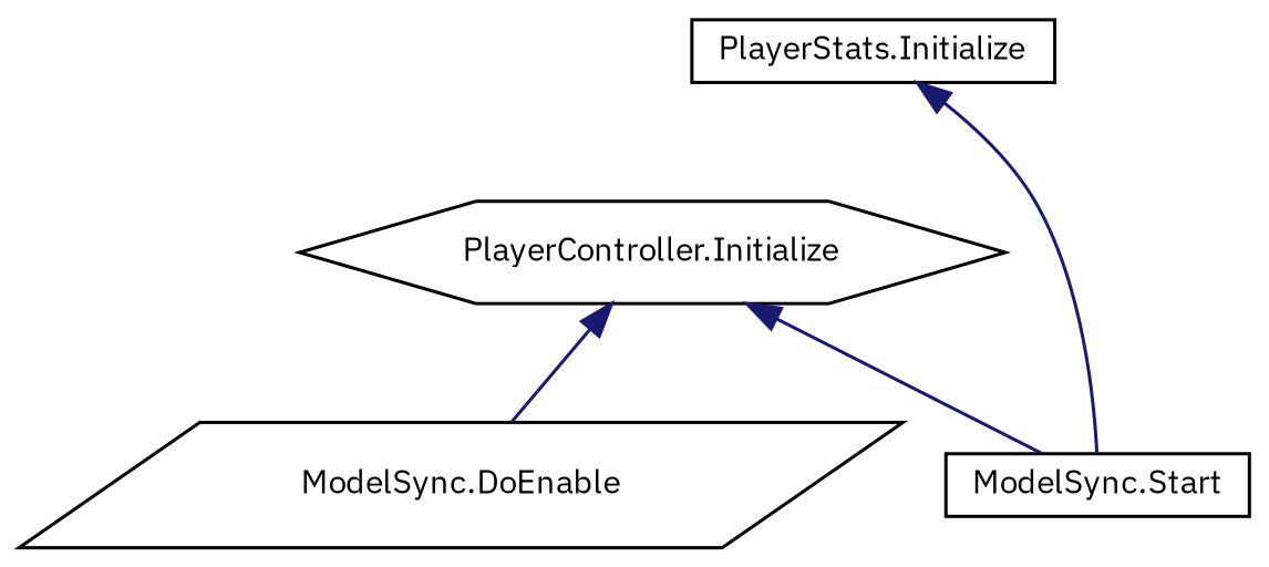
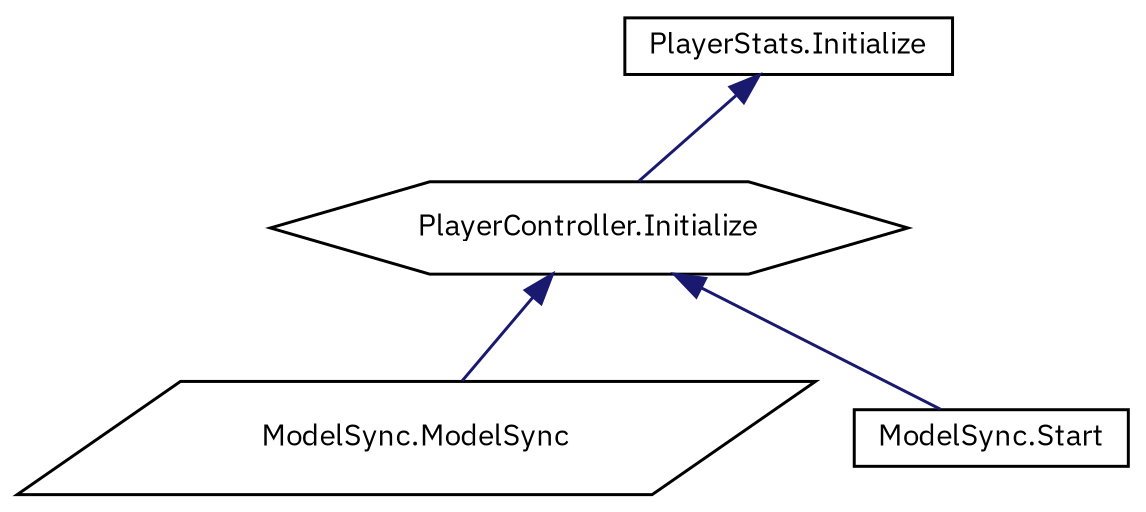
  digraph {
    fontname="IBM Plex Sans"
    rankdir=TB
    node [color=black fontname="IBM Plex Sans" fontsize=10 shape=box]
    edge [color=midnightblue dir=back fontname="IBM Plex Sans" fontsize=10 labelfontname=Helvetica labelfontsize=10 style=solid]
    n1 [height=0.2 label="PlayerStats.Initialize" width=0.4]
    n2 [height=0.2 label="PlayerController.Initialize" shape=hexagon width=0.4]
-   n3 [height=0.2 label="ModelSync.DoEnable" shape=parallelogram width=0.4]
+   n3 [height=0.2 label="ModelSync.ModelSync" shape=parallelogram width=0.4]
    n4 [height=0.2 label="ModelSync.Start" width=0.4]
-   n1 -> n4
+   n1 -> n2
    n2 -> n3
    n2 -> n4
  }
